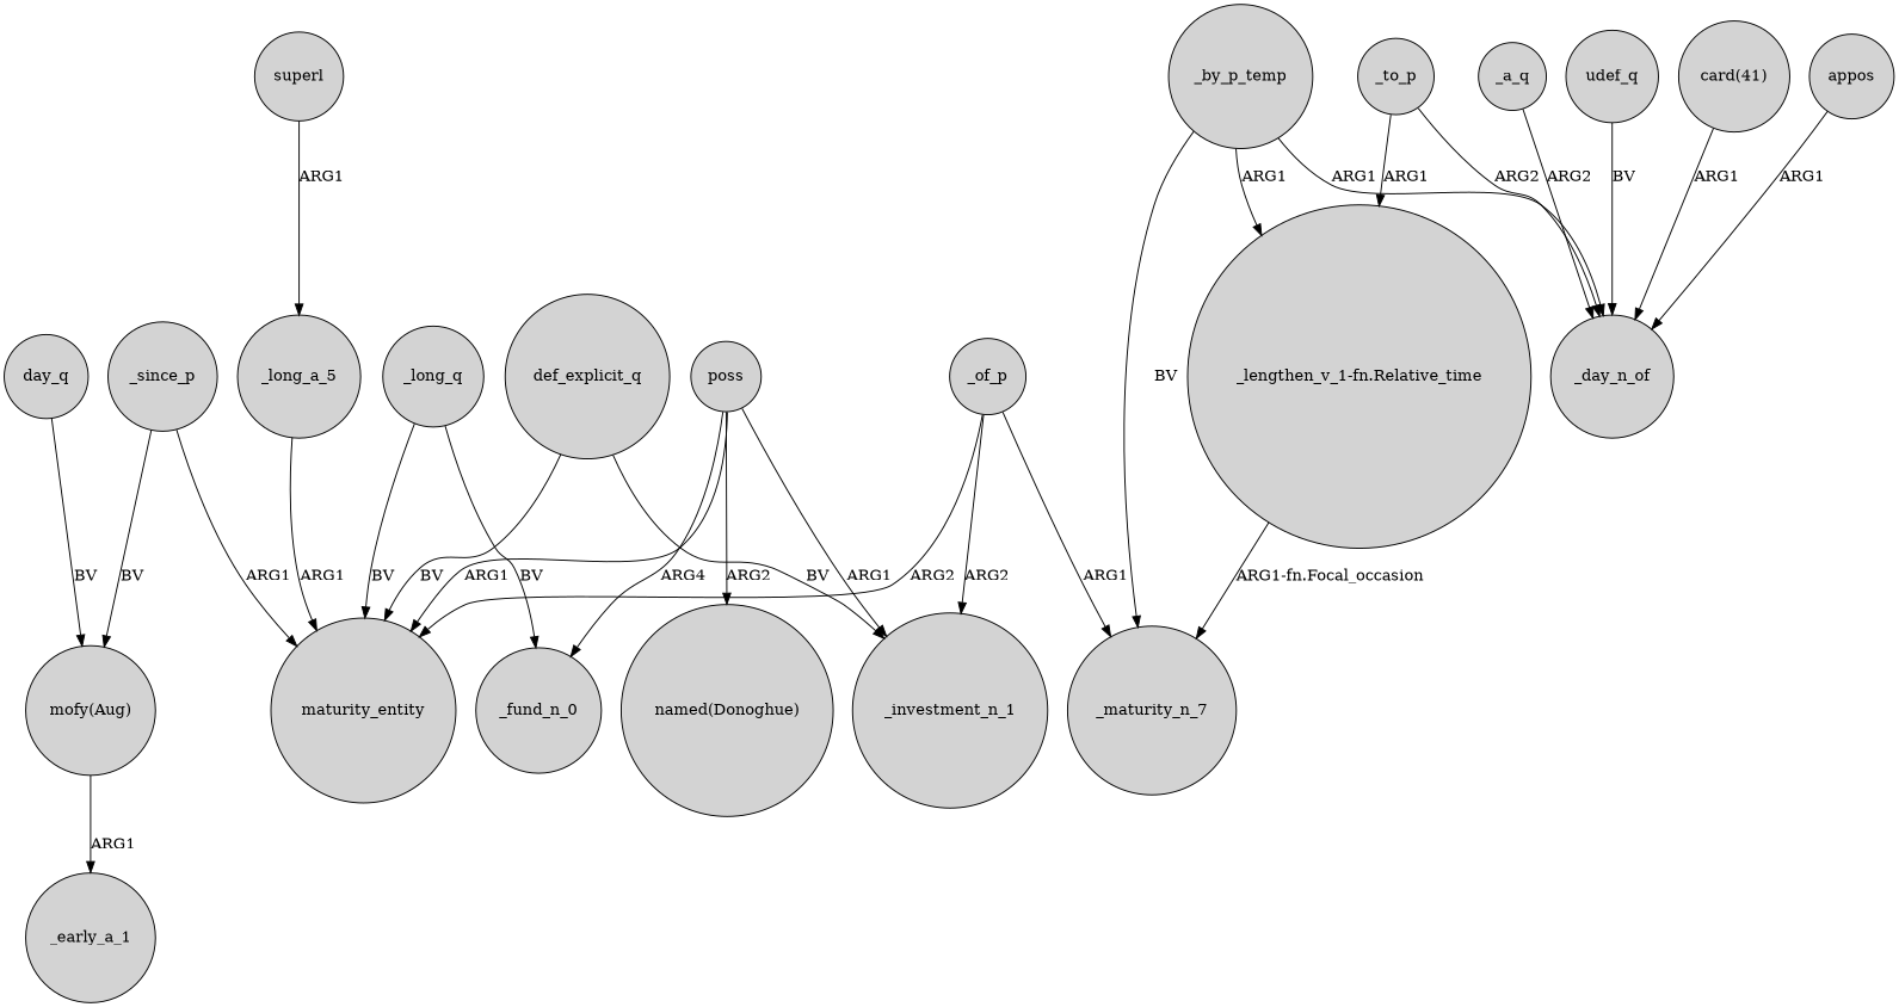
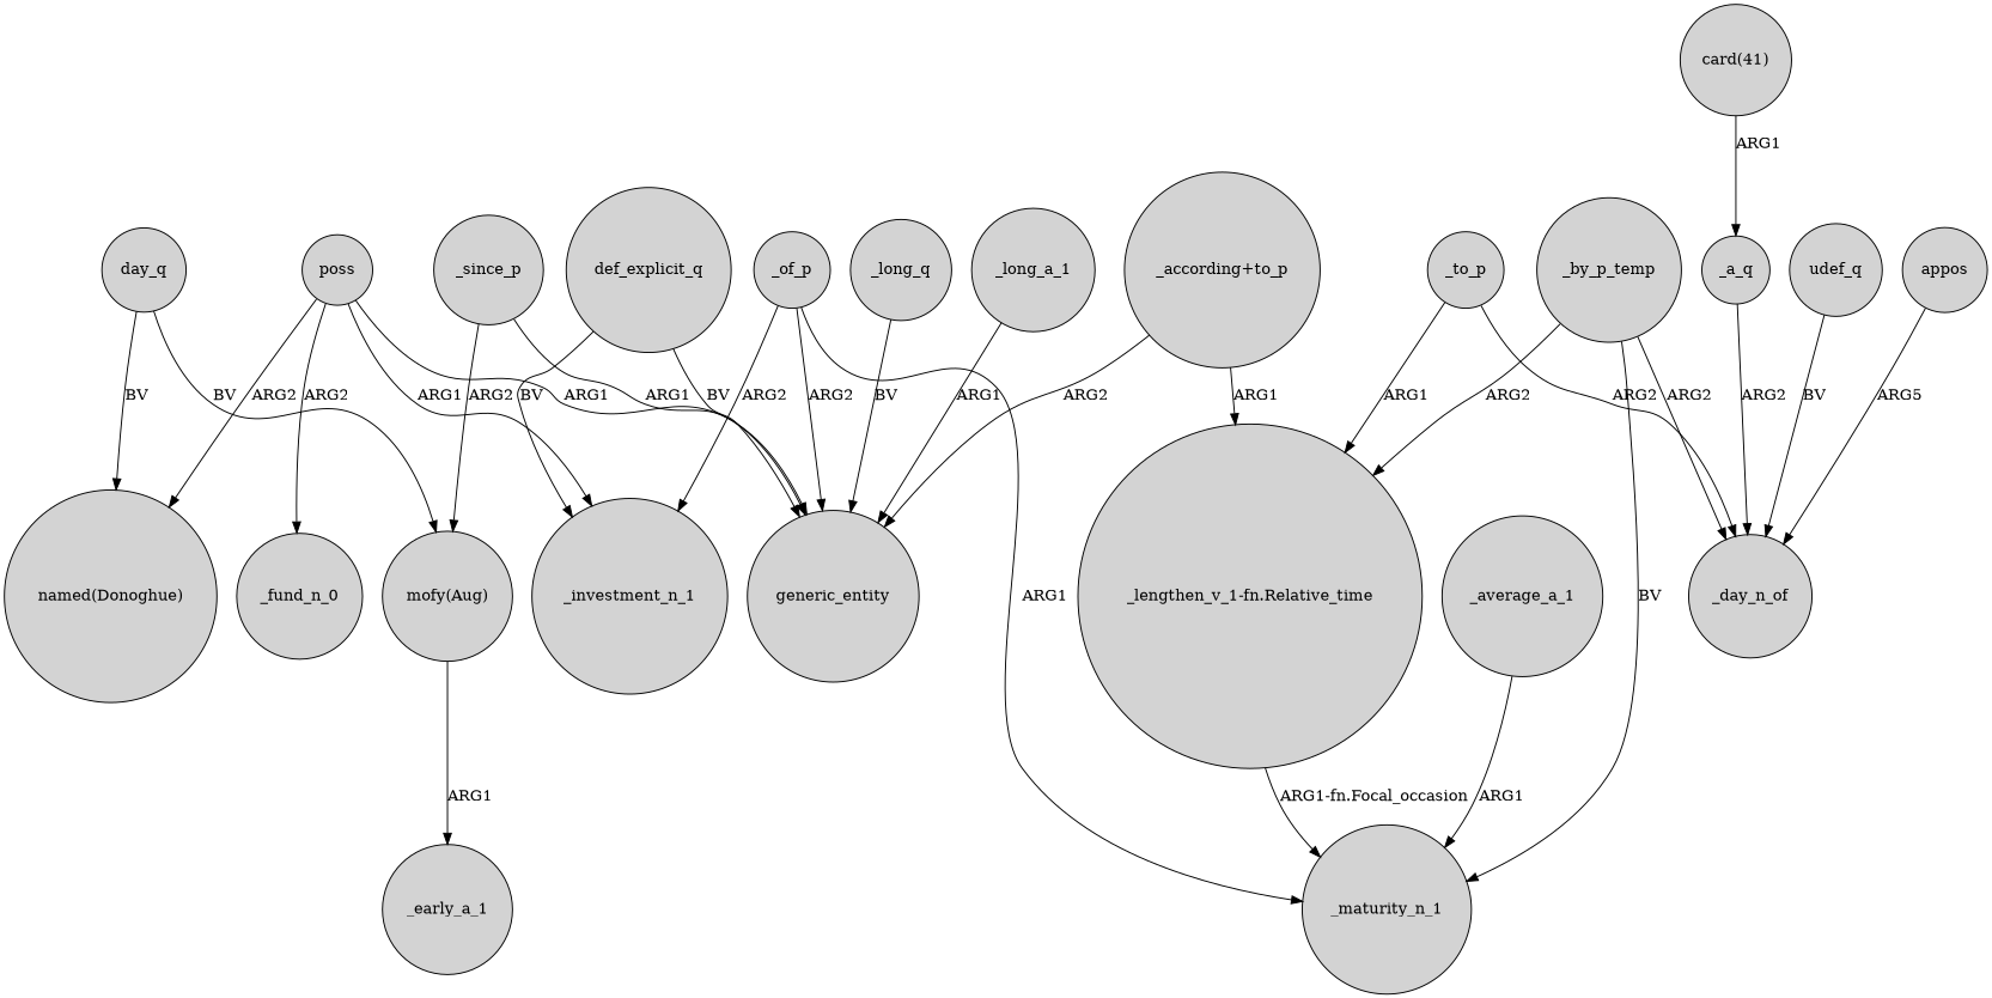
  digraph {
    node [shape=circle style=filled]
    _since_p
    "mofy(Aug)"
-   generic_entity [label=maturity_entity]
+   generic_entity
    _early_a_1
    n5 [label=day_q]
    "named(Donoghue)"
    _of_p
-   _maturity_n_1 [label=_maturity_n_7]
+   _maturity_n_1
    _investment_n_1
-   superl
-   _long_a_1 [label=_long_a_5]
+   _long_a_1
    _to_p
    _day_n_of
    "_lengthen_v_1-fn.Relative_time"
    poss
    n16 [label=_fund_n_0]
    n17 [label=_long_q]
    _by_p_temp
    _a_q
    udef_q
    "card(41)"
    appos
+   "_according+to_p"
    def_explicit_q
-   _since_p -> "mofy(Aug)" [label=BV]
+   _average_a_1
+   _since_p -> "mofy(Aug)" [label=ARG2]
    _since_p -> generic_entity [label=ARG1]
    "mofy(Aug)" -> _early_a_1 [label=ARG1]
    n5 -> "mofy(Aug)" [label=BV]
+   n5 -> "named(Donoghue)" [label=BV]
    _of_p -> generic_entity [label=ARG2]
    _of_p -> _maturity_n_1 [label=ARG1]
    _of_p -> _investment_n_1 [label=ARG2]
-   superl -> _long_a_1 [label=ARG1]
    _long_a_1 -> generic_entity [label=ARG1]
    _to_p -> _day_n_of [label=ARG2]
    _to_p -> "_lengthen_v_1-fn.Relative_time" [label=ARG1]
    "_lengthen_v_1-fn.Relative_time" -> _maturity_n_1 [label="ARG1-fn.Focal_occasion"]
    poss -> generic_entity [label=ARG1]
    poss -> "named(Donoghue)" [label=ARG2]
    poss -> _investment_n_1 [label=ARG1]
-   poss -> n16 [label=ARG4]
+   poss -> n16 [label=ARG2]
    n17 -> generic_entity [label=BV]
-   n17 -> n16 [label=BV]
    _by_p_temp -> _maturity_n_1 [label=BV]
-   _by_p_temp -> _day_n_of [label=ARG1]
-   _by_p_temp -> "_lengthen_v_1-fn.Relative_time" [label=ARG1]
+   _by_p_temp -> _day_n_of [label=ARG2]
+   _by_p_temp -> "_lengthen_v_1-fn.Relative_time" [label=ARG2]
    _a_q -> _day_n_of [label=ARG2]
    udef_q -> _day_n_of [label=BV]
-   "card(41)" -> _day_n_of [label=ARG1]
-   appos -> _day_n_of [label=ARG1]
+   "card(41)" -> _a_q [label=ARG1]
+   appos -> _day_n_of [label=ARG5]
+   "_according+to_p" -> generic_entity [label=ARG2]
+   "_according+to_p" -> "_lengthen_v_1-fn.Relative_time" [label=ARG1]
    def_explicit_q -> generic_entity [label=BV]
    def_explicit_q -> _investment_n_1 [label=BV]
+   _average_a_1 -> _maturity_n_1 [label=ARG1]
  }
